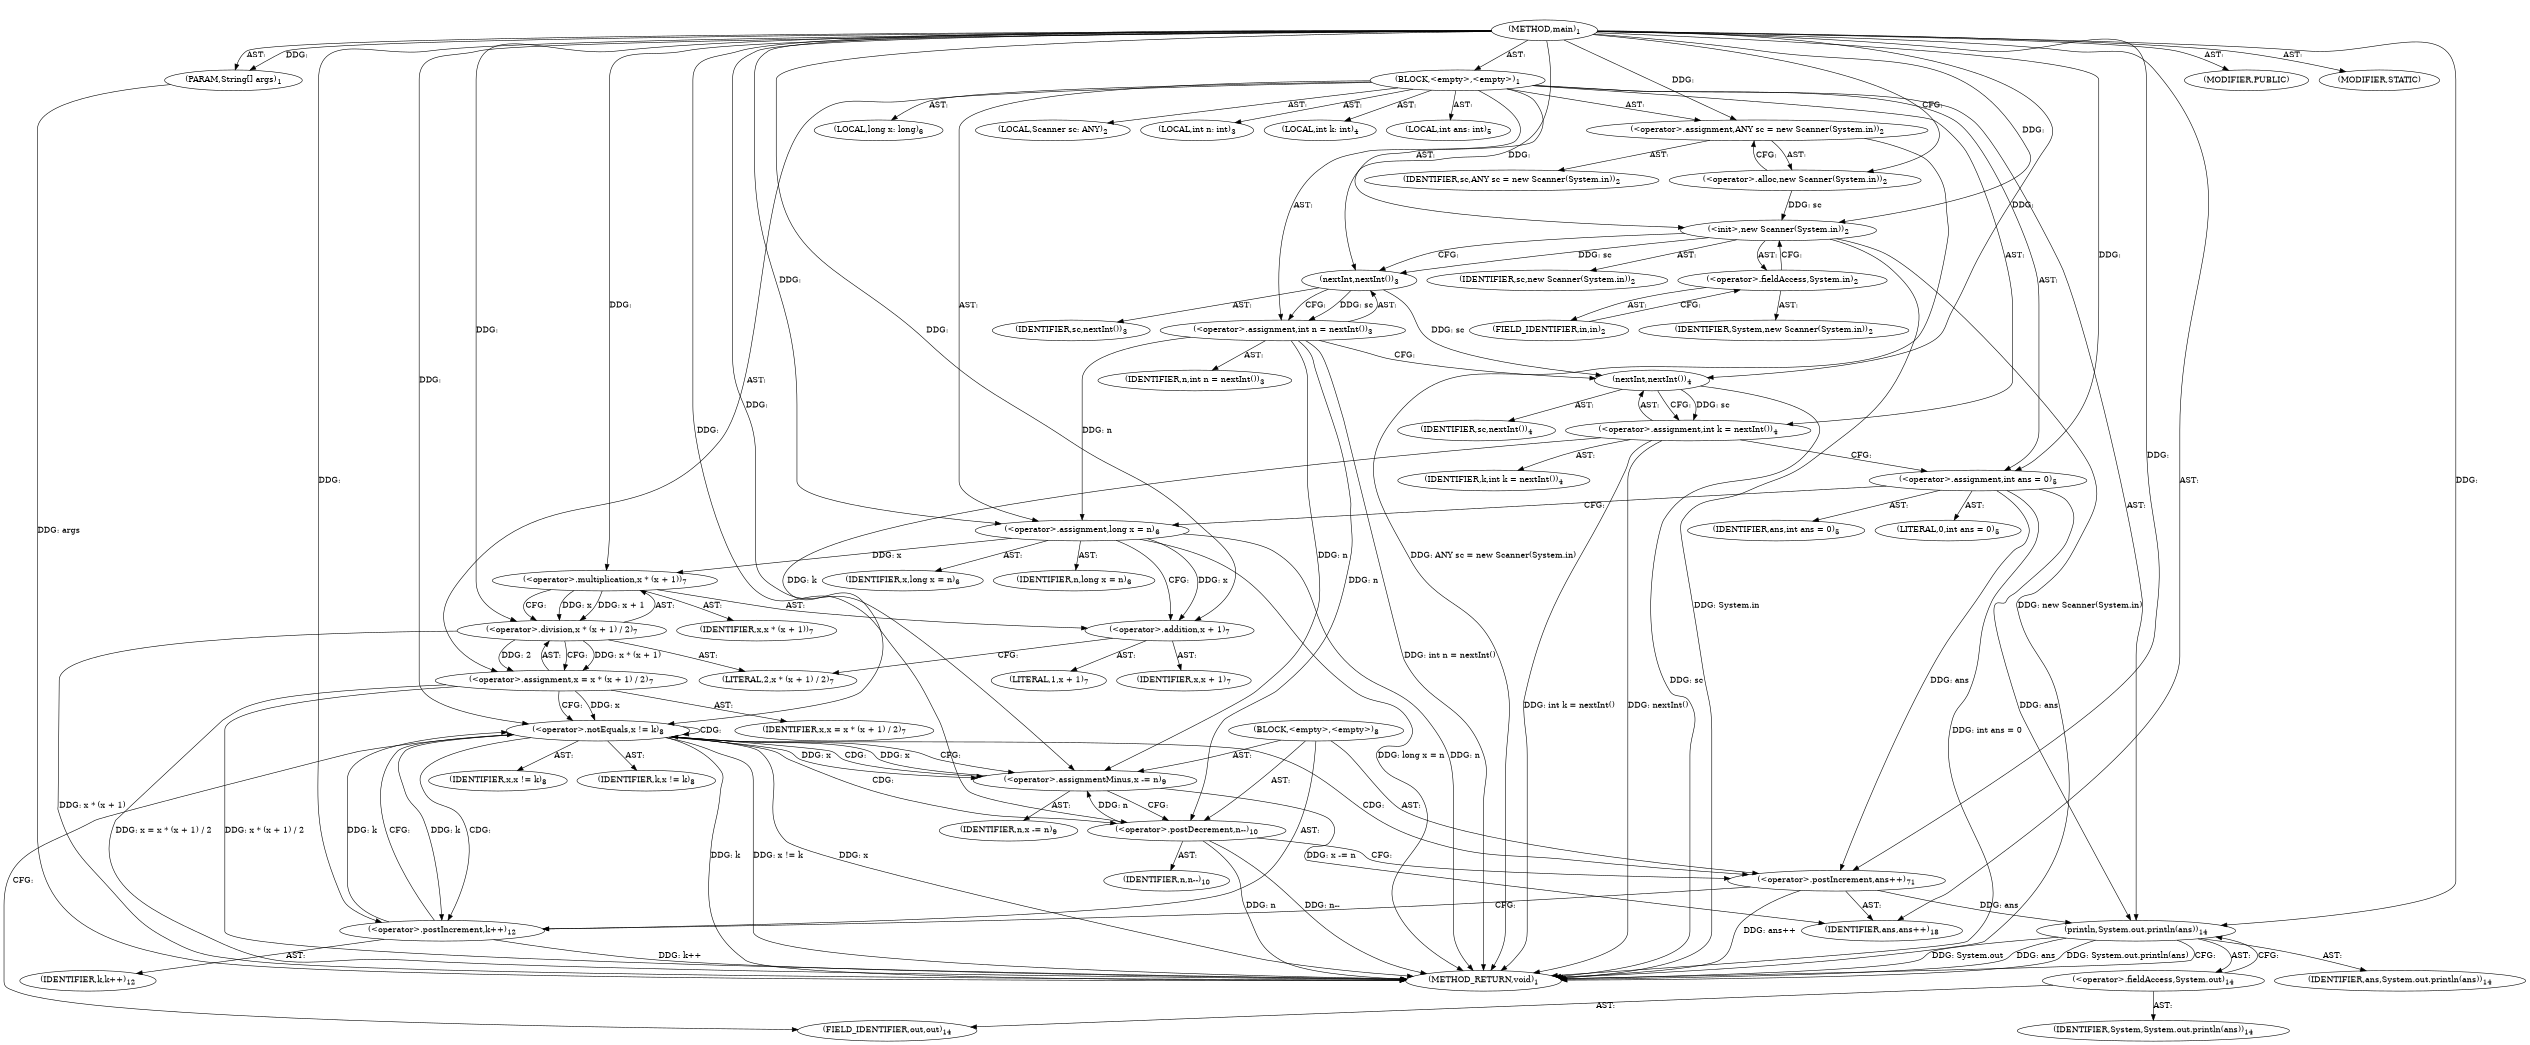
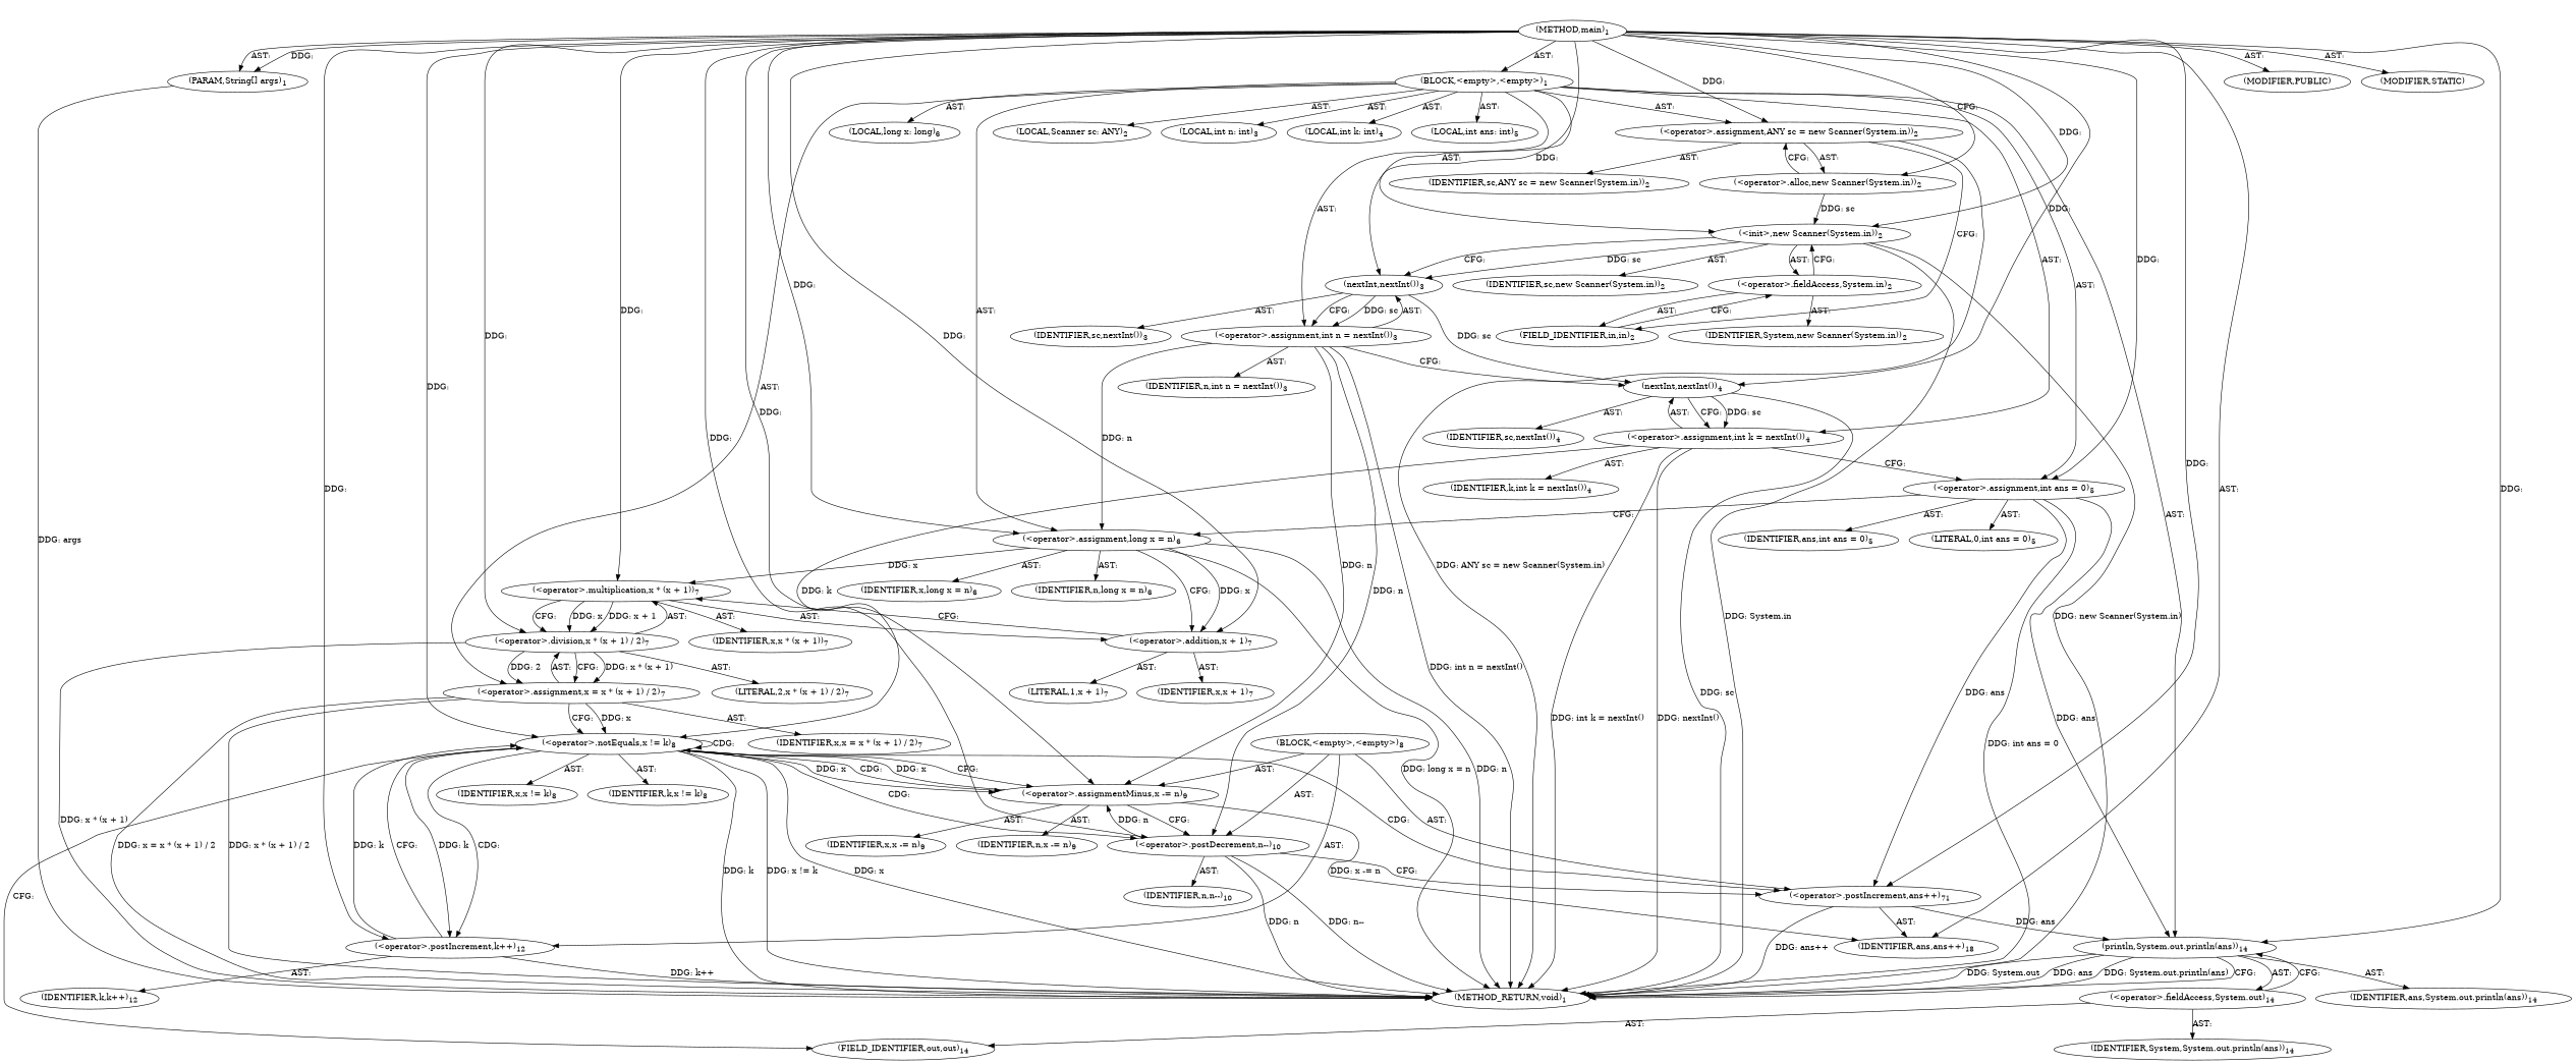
  digraph {
    n1 [label=<(METHOD,main)<SUB>1</SUB>>]
    n2 [label=<(PARAM,String[] args)<SUB>1</SUB>>]
    n3 [label=<(BLOCK,&lt;empty&gt;,&lt;empty&gt;)<SUB>1</SUB>>]
    n4 [label=<(&lt;operator&gt;.assignment,ANY sc = new Scanner(System.in))<SUB>2</SUB>>]
    n5 [label=<(&lt;operator&gt;.alloc,new Scanner(System.in))<SUB>2</SUB>>]
    n6 [label=<(&lt;init&gt;,new Scanner(System.in))<SUB>2</SUB>>]
    n7 [label=<(nextInt,nextInt())<SUB>3</SUB>>]
    n8 [label=<(nextInt,nextInt())<SUB>4</SUB>>]
    n9 [label=<(&lt;operator&gt;.assignment,int ans = 0)<SUB>5</SUB>>]
    n10 [label=<(&lt;operator&gt;.assignment,long x = n)<SUB>6</SUB>>]
    n11 [label=<(&lt;operator&gt;.division,x * (x + 1) / 2)<SUB>7</SUB>>]
    n12 [label=<(&lt;operator&gt;.multiplication,x * (x + 1))<SUB>7</SUB>>]
    n13 [label=<(&lt;operator&gt;.addition,x + 1)<SUB>7</SUB>>]
    n14 [label=<(&lt;operator&gt;.notEquals,x != k)<SUB>8</SUB>>]
    n15 [label=<(&lt;operator&gt;.assignmentMinus,x -= n)<SUB>9</SUB>>]
    n16 [label=<(&lt;operator&gt;.postDecrement,n--)<SUB>10</SUB>>]
    n17 [label=<(&lt;operator&gt;.postIncrement,ans++)<SUB>71</SUB>>]
    n18 [label=<(&lt;operator&gt;.postIncrement,k++)<SUB>12</SUB>>]
    n19 [label=<(println,System.out.println(ans))<SUB>14</SUB>>]
    n20 [label=<(MODIFIER,PUBLIC)>]
    n21 [label=<(MODIFIER,STATIC)>]
    n22 [label=<(IDENTIFIER,ans,ans++)<SUB>18</SUB>>]
    n23 [label=<(METHOD_RETURN,void)<SUB>1</SUB>>]
    n24 [label=<(LOCAL,Scanner sc: ANY)<SUB>2</SUB>>]
    n25 [label=<(LOCAL,int n: int)<SUB>3</SUB>>]
    n26 [label=<(&lt;operator&gt;.assignment,int n = nextInt())<SUB>3</SUB>>]
    n27 [label=<(LOCAL,int k: int)<SUB>4</SUB>>]
    n28 [label=<(&lt;operator&gt;.assignment,int k = nextInt())<SUB>4</SUB>>]
    n29 [label=<(LOCAL,int ans: int)<SUB>5</SUB>>]
    n30 [label=<(LOCAL,long x: long)<SUB>6</SUB>>]
    n31 [label=<(&lt;operator&gt;.assignment,x = x * (x + 1) / 2)<SUB>7</SUB>>]
    n32 [label=<(IDENTIFIER,sc,ANY sc = new Scanner(System.in))<SUB>2</SUB>>]
    n33 [label=<(FIELD_IDENTIFIER,in,in)<SUB>2</SUB>>]
    n34 [label=<(IDENTIFIER,sc,new Scanner(System.in))<SUB>2</SUB>>]
    n35 [label=<(&lt;operator&gt;.fieldAccess,System.in)<SUB>2</SUB>>]
    n36 [label=<(IDENTIFIER,sc,nextInt())<SUB>3</SUB>>]
    n37 [label=<(IDENTIFIER,sc,nextInt())<SUB>4</SUB>>]
    n38 [label=<(IDENTIFIER,ans,int ans = 0)<SUB>5</SUB>>]
    n39 [label=<(LITERAL,0,int ans = 0)<SUB>5</SUB>>]
    n40 [label=<(IDENTIFIER,x,long x = n)<SUB>6</SUB>>]
    n41 [label=<(IDENTIFIER,n,long x = n)<SUB>6</SUB>>]
    n42 [label=<(LITERAL,2,x * (x + 1) / 2)<SUB>7</SUB>>]
    n43 [label=<(IDENTIFIER,x,x * (x + 1))<SUB>7</SUB>>]
    n44 [label=<(IDENTIFIER,x,x + 1)<SUB>7</SUB>>]
    n45 [label=<(LITERAL,1,x + 1)<SUB>7</SUB>>]
    n46 [label=<(IDENTIFIER,x,x != k)<SUB>8</SUB>>]
    n47 [label=<(IDENTIFIER,k,x != k)<SUB>8</SUB>>]
    n48 [label=<(FIELD_IDENTIFIER,out,out)<SUB>14</SUB>>]
+   n49 [label=<(IDENTIFIER,x,x -= n)<SUB>9</SUB>>]
    n50 [label=<(IDENTIFIER,n,x -= n)<SUB>9</SUB>>]
    n51 [label=<(IDENTIFIER,n,n--)<SUB>10</SUB>>]
    n52 [label=<(IDENTIFIER,k,k++)<SUB>12</SUB>>]
    n53 [label=<(&lt;operator&gt;.fieldAccess,System.out)<SUB>14</SUB>>]
    n54 [label=<(IDENTIFIER,ans,System.out.println(ans))<SUB>14</SUB>>]
    n55 [label=<(IDENTIFIER,n,int n = nextInt())<SUB>3</SUB>>]
    n56 [label=<(IDENTIFIER,k,int k = nextInt())<SUB>4</SUB>>]
    n57 [label=<(IDENTIFIER,x,x = x * (x + 1) / 2)<SUB>7</SUB>>]
    n58 [label=<(IDENTIFIER,System,new Scanner(System.in))<SUB>2</SUB>>]
    n59 [label=<(BLOCK,&lt;empty&gt;,&lt;empty&gt;)<SUB>8</SUB>>]
    n60 [label=<(IDENTIFIER,System,System.out.println(ans))<SUB>14</SUB>>]
    n1 -> n2 [label="AST: "]
    n1 -> n2 [label="DDG: "]
    n1 -> n3 [label="AST: "]
    n1 -> n4 [label="DDG: "]
    n1 -> n5 [label="CFG: "]
    n1 -> n6 [label="DDG: "]
    n1 -> n7 [label="DDG: "]
    n1 -> n8 [label="DDG: "]
    n1 -> n9 [label="DDG: "]
    n1 -> n10 [label="DDG: "]
    n1 -> n11 [label="DDG: "]
    n1 -> n12 [label="DDG: "]
    n1 -> n13 [label="DDG: "]
    n1 -> n14 [label="DDG: "]
    n1 -> n15 [label="DDG: "]
    n1 -> n16 [label="DDG: "]
    n1 -> n17 [label="DDG: "]
    n1 -> n18 [label="DDG: "]
    n1 -> n19 [label="DDG: "]
    n1 -> n20 [label="AST: "]
    n1 -> n21 [label="AST: "]
    n1 -> n22 [label="AST: "]
    n2 -> n23 [label="DDG: args"]
    n3 -> n4 [label="AST: "]
    n3 -> n6 [label="AST: "]
    n3 -> n9 [label="AST: "]
    n3 -> n10 [label="AST: "]
    n3 -> n19 [label="AST: "]
    n3 -> n24 [label="AST: "]
    n3 -> n25 [label="AST: "]
    n3 -> n26 [label="AST: "]
    n3 -> n27 [label="AST: "]
    n3 -> n28 [label="AST: "]
    n3 -> n29 [label="AST: "]
    n3 -> n30 [label="AST: "]
    n3 -> n31 [label="AST: "]
    n4 -> n5 [label="AST: "]
    n4 -> n23 [label="DDG: ANY sc = new Scanner(System.in)"]
    n4 -> n32 [label="AST: "]
+   n4 -> n33 [label="CFG: "]
    n5 -> n4 [label="CFG: "]
    n5 -> n6 [label="DDG: sc"]
    n6 -> n7 [label="CFG: "]
    n6 -> n7 [label="DDG: sc"]
    n6 -> n23 [label="DDG: System.in"]
    n6 -> n23 [label="DDG: new Scanner(System.in)"]
    n6 -> n34 [label="AST: "]
    n6 -> n35 [label="AST: "]
    n7 -> n8 [label="DDG: sc"]
    n7 -> n26 [label="CFG: "]
    n7 -> n26 [label="DDG: sc"]
    n7 -> n36 [label="AST: "]
    n8 -> n23 [label="DDG: sc"]
    n8 -> n28 [label="CFG: "]
    n8 -> n28 [label="DDG: sc"]
    n8 -> n37 [label="AST: "]
    n9 -> n10 [label="CFG: "]
    n9 -> n17 [label="DDG: ans"]
    n9 -> n19 [label="DDG: ans"]
    n9 -> n23 [label="DDG: int ans = 0"]
    n9 -> n38 [label="AST: "]
    n9 -> n39 [label="AST: "]
    n10 -> n12 [label="DDG: x"]
    n10 -> n13 [label="CFG: "]
    n10 -> n13 [label="DDG: x"]
    n10 -> n23 [label="DDG: n"]
    n10 -> n23 [label="DDG: long x = n"]
    n10 -> n40 [label="AST: "]
    n10 -> n41 [label="AST: "]
    n11 -> n12 [label="AST: "]
    n11 -> n23 [label="DDG: x * (x + 1)"]
    n11 -> n31 [label="CFG: "]
    n11 -> n31 [label="DDG: x * (x + 1)"]
    n11 -> n31 [label="DDG: 2"]
    n11 -> n42 [label="AST: "]
    n12 -> n11 [label="CFG: "]
    n12 -> n11 [label="DDG: x"]
    n12 -> n11 [label="DDG: x + 1"]
    n12 -> n13 [label="AST: "]
    n12 -> n43 [label="AST: "]
-   n13 -> n42 [label="CFG: "]
+   n13 -> n12 [label="CFG: "]
    n13 -> n44 [label="AST: "]
    n13 -> n45 [label="AST: "]
    n14 -> n14 [label="CDG: "]
    n14 -> n15 [label="CFG: "]
    n14 -> n15 [label="DDG: x"]
    n14 -> n15 [label="CDG: "]
    n14 -> n16 [label="CDG: "]
    n14 -> n17 [label="CDG: "]
    n14 -> n18 [label="DDG: k"]
    n14 -> n18 [label="CDG: "]
    n14 -> n23 [label="DDG: x"]
    n14 -> n23 [label="DDG: k"]
    n14 -> n23 [label="DDG: x != k"]
    n14 -> n46 [label="AST: "]
    n14 -> n47 [label="AST: "]
    n14 -> n48 [label="CFG: "]
    n15 -> n14 [label="DDG: x"]
    n15 -> n16 [label="CFG: "]
    n15 -> n22 [label="DDG: x -= n"]
+   n15 -> n49 [label="AST: "]
    n15 -> n50 [label="AST: "]
    n16 -> n15 [label="DDG: n"]
    n16 -> n17 [label="CFG: "]
    n16 -> n23 [label="DDG: n"]
    n16 -> n23 [label="DDG: n--"]
    n16 -> n51 [label="AST: "]
-   n17 -> n18 [label="CFG: "]
    n17 -> n19 [label="DDG: ans"]
    n17 -> n22 [label="AST: "]
    n17 -> n23 [label="DDG: ans++"]
    n18 -> n14 [label="CFG: "]
    n18 -> n14 [label="DDG: k"]
    n18 -> n23 [label="DDG: k++"]
    n18 -> n52 [label="AST: "]
    n19 -> n23 [label="CFG: "]
    n19 -> n23 [label="DDG: System.out"]
    n19 -> n23 [label="DDG: ans"]
    n19 -> n23 [label="DDG: System.out.println(ans)"]
    n19 -> n53 [label="AST: "]
    n19 -> n54 [label="AST: "]
    n26 -> n7 [label="AST: "]
    n26 -> n8 [label="CFG: "]
    n26 -> n10 [label="DDG: n"]
    n26 -> n15 [label="DDG: n"]
    n26 -> n16 [label="DDG: n"]
    n26 -> n23 [label="DDG: int n = nextInt()"]
    n26 -> n55 [label="AST: "]
    n28 -> n8 [label="AST: "]
    n28 -> n9 [label="CFG: "]
    n28 -> n14 [label="DDG: k"]
    n28 -> n23 [label="DDG: nextInt()"]
    n28 -> n23 [label="DDG: int k = nextInt()"]
    n28 -> n56 [label="AST: "]
    n31 -> n11 [label="AST: "]
    n31 -> n14 [label="CFG: "]
    n31 -> n14 [label="DDG: x"]
    n31 -> n23 [label="DDG: x * (x + 1) / 2"]
    n31 -> n23 [label="DDG: x = x * (x + 1) / 2"]
    n31 -> n57 [label="AST: "]
    n33 -> n35 [label="CFG: "]
    n35 -> n6 [label="CFG: "]
    n35 -> n33 [label="AST: "]
    n35 -> n58 [label="AST: "]
    n53 -> n19 [label="CFG: "]
    n53 -> n48 [label="AST: "]
    n53 -> n60 [label="AST: "]
    n59 -> n15 [label="AST: "]
    n59 -> n16 [label="AST: "]
    n59 -> n17 [label="AST: "]
    n59 -> n18 [label="AST: "]
  }
